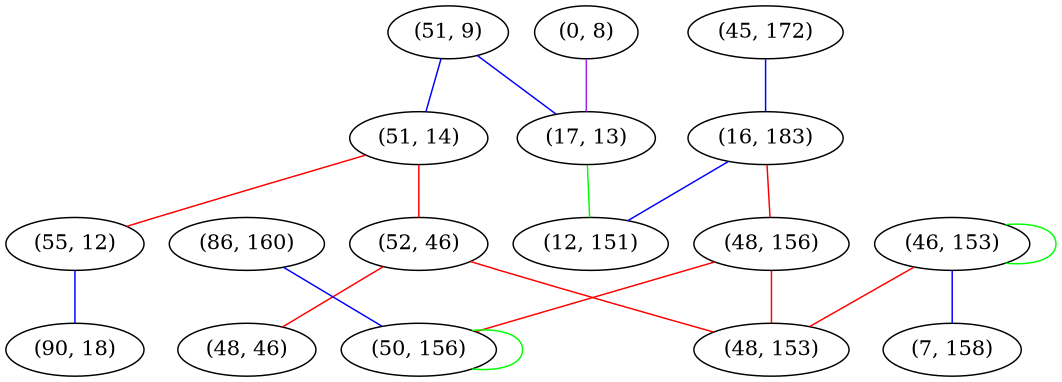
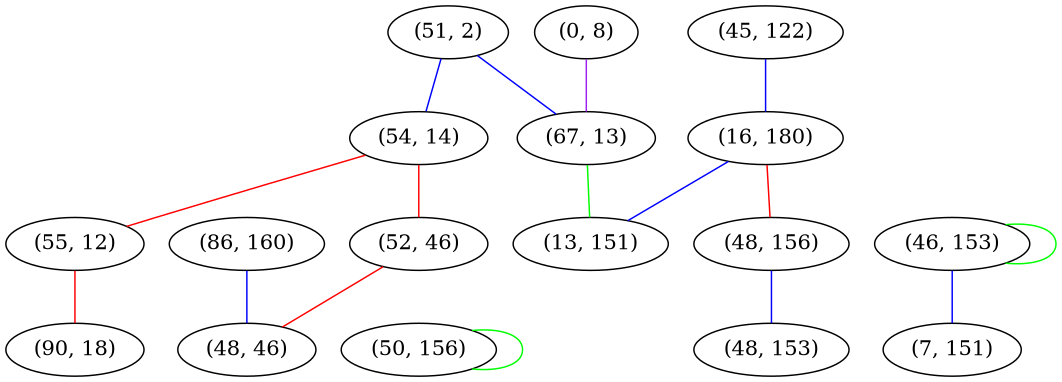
  graph {
    edge [color=red weight=1]
-   "(45, 172)"
-   "(16, 180)" [label="(16, 183)"]
+   "(45, 172)" [label="(45, 122)"]
+   "(16, 180)"
    "(48, 156)"
    "(50, 156)"
    "(48, 153)"
-   "(12, 151)"
-   "(51, 9)"
-   "(51, 14)"
-   "(17, 13)"
+   "(12, 151)" [label="(13, 151)"]
+   "(51, 9)" [label="(51, 2)"]
+   "(51, 14)" [label="(54, 14)"]
+   "(17, 13)" [label="(67, 13)"]
    "(52, 46)"
    "(55, 12)"
    "(86, 160)"
    n13 [label="(0, 8)"]
    "(46, 153)"
-   "(7, 151)" [label="(7, 158)"]
+   "(7, 151)"
    "(48, 46)"
    "(90, 18)"
    "(45, 172)" -- "(16, 180)" [color=blue weight=3]
    "(16, 180)" -- "(48, 156)"
    "(16, 180)" -- "(12, 151)" [color=blue]
-   "(48, 156)" -- "(50, 156)"
-   "(48, 156)" -- "(48, 153)"
+   "(48, 156)" -- "(48, 153)" [color=blue]
    "(50, 156)" -- "(50, 156)" [color=green weight=2]
    "(51, 9)" -- "(51, 14)" [color=blue]
    "(51, 9)" -- "(17, 13)" [color=blue weight=3]
    "(51, 14)" -- "(52, 46)"
    "(51, 14)" -- "(55, 12)"
    "(17, 13)" -- "(12, 151)" [color=green]
-   "(52, 46)" -- "(48, 153)"
    "(52, 46)" -- "(48, 46)"
-   "(55, 12)" -- "(90, 18)" [color=blue weight=3]
-   "(86, 160)" -- "(50, 156)" [color=blue weight=3]
+   "(55, 12)" -- "(90, 18)" [weight=3]
+   "(86, 160)" -- "(48, 46)" [color=blue weight=3]
    n13 -- "(17, 13)" [color=purple weight=4]
-   "(46, 153)" -- "(48, 153)"
    "(46, 153)" -- "(46, 153)" [color=green weight=2]
    "(46, 153)" -- "(7, 151)" [color=blue weight=3]
  }
